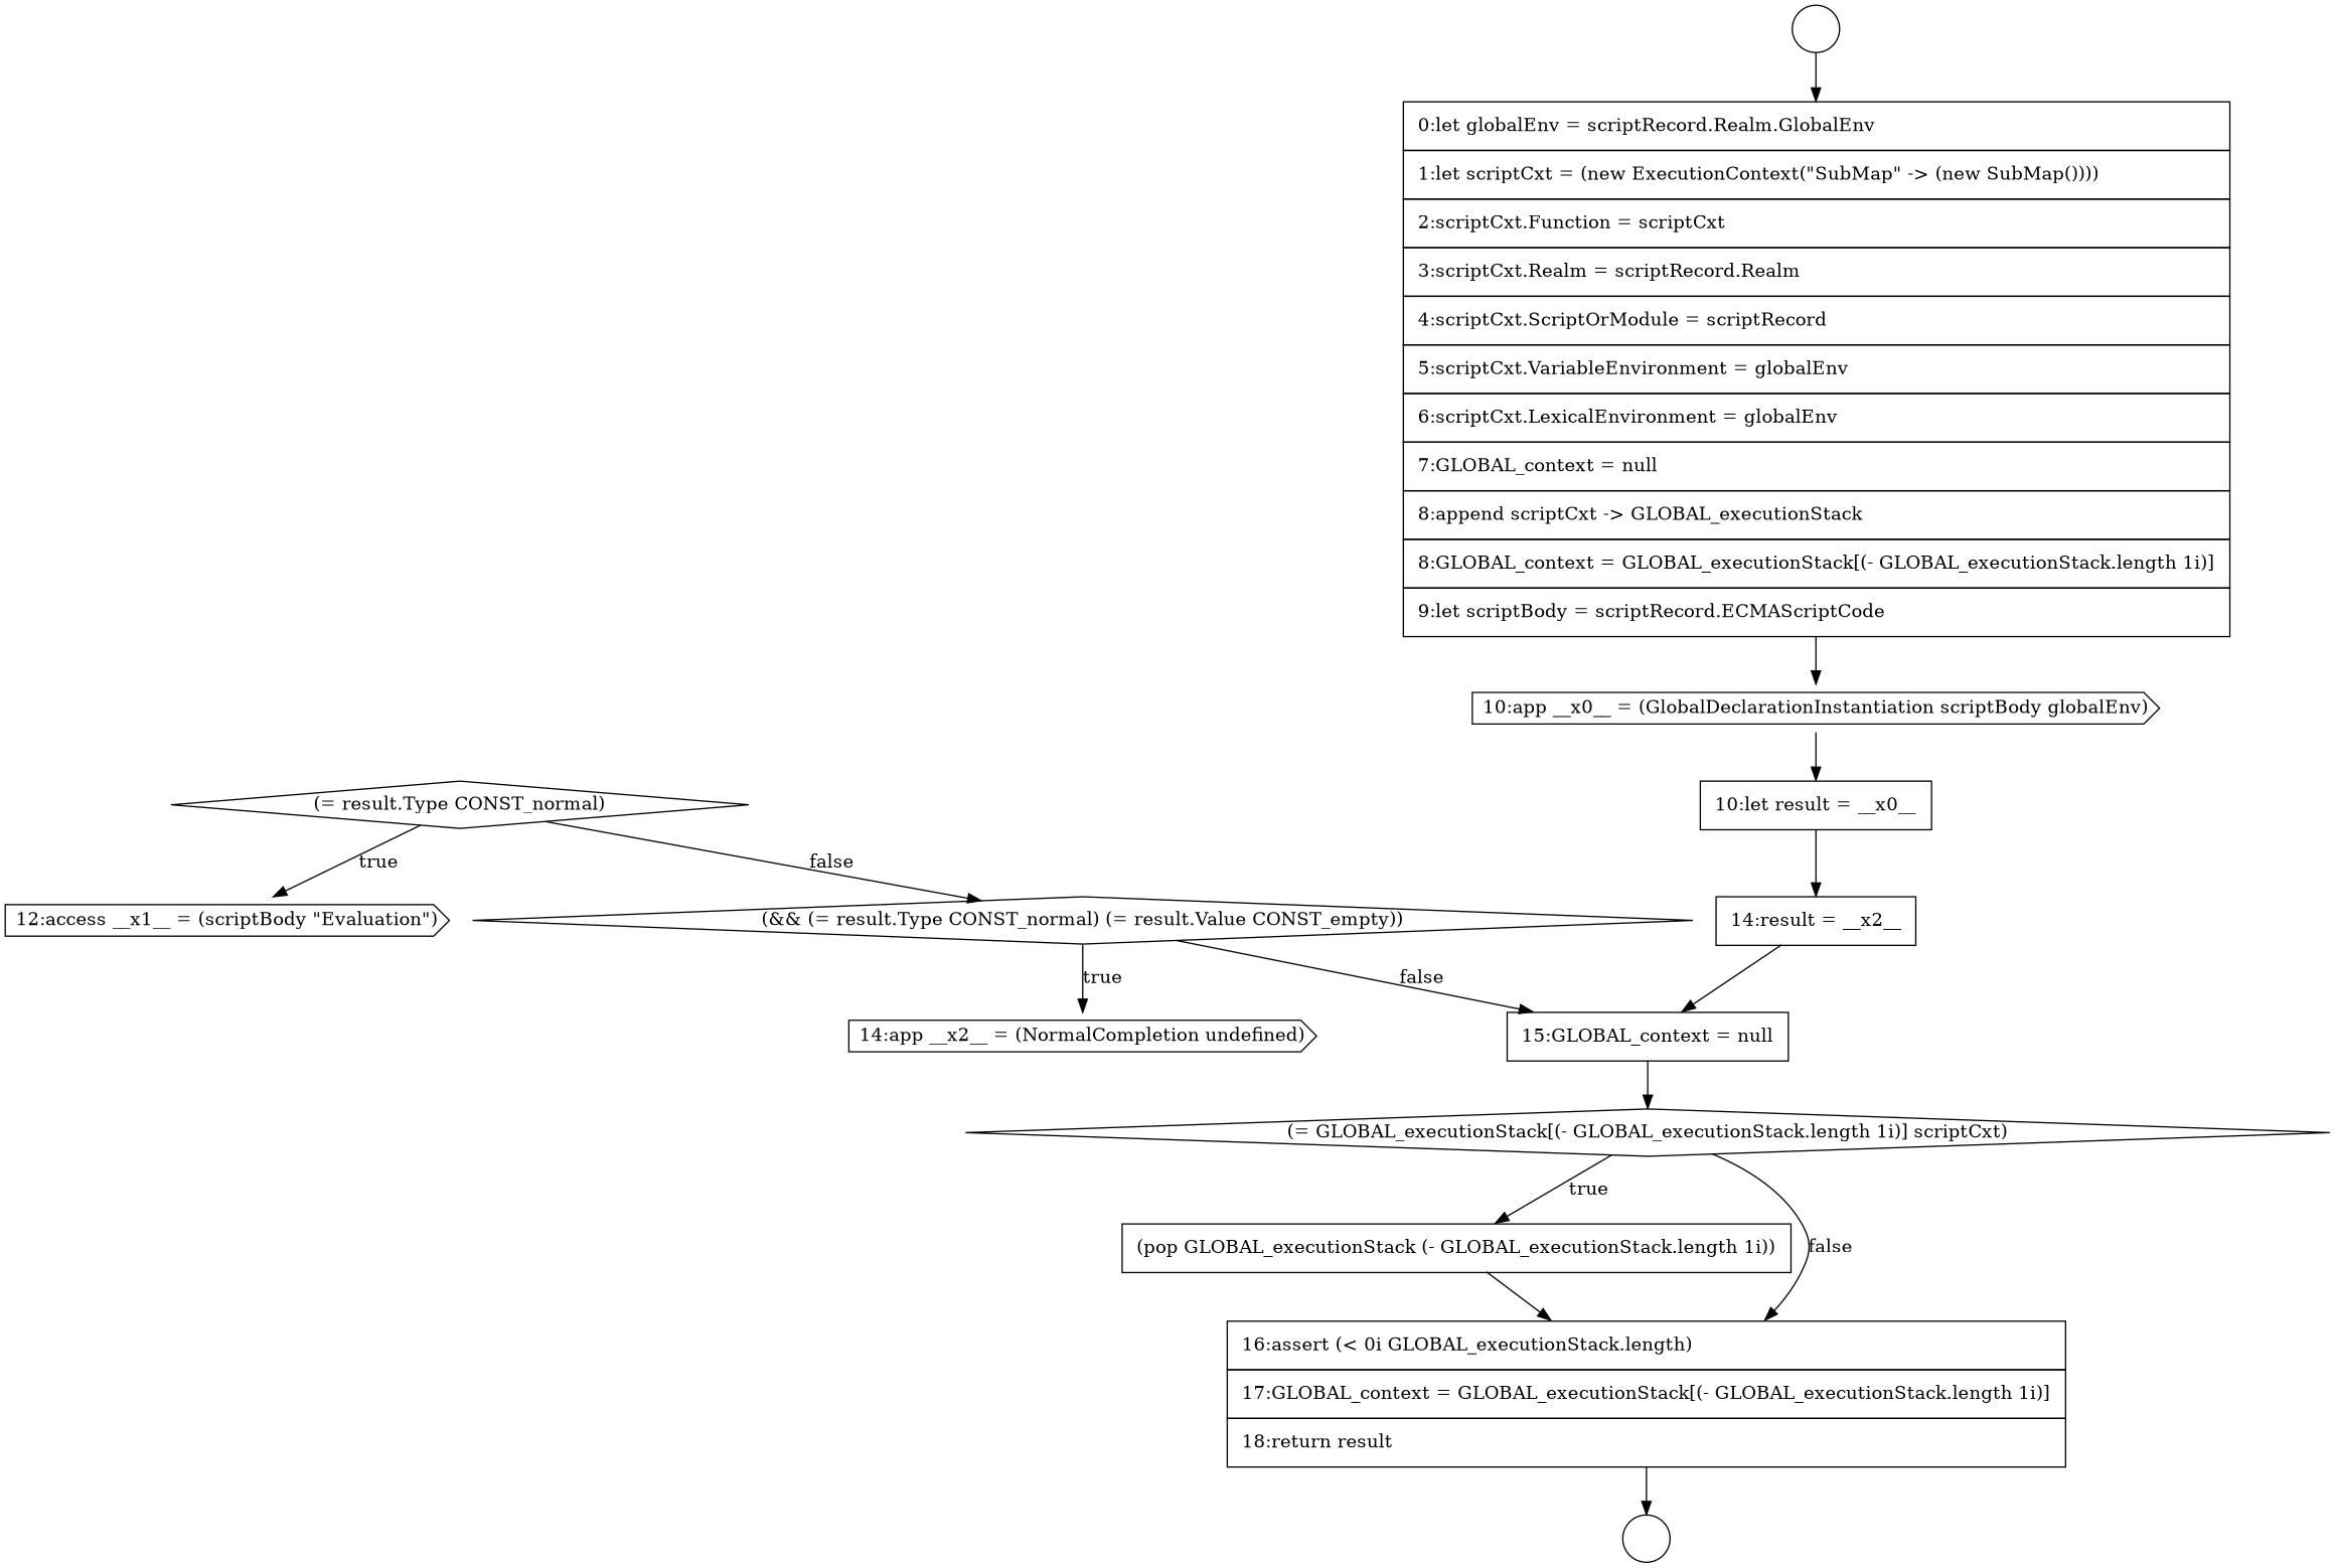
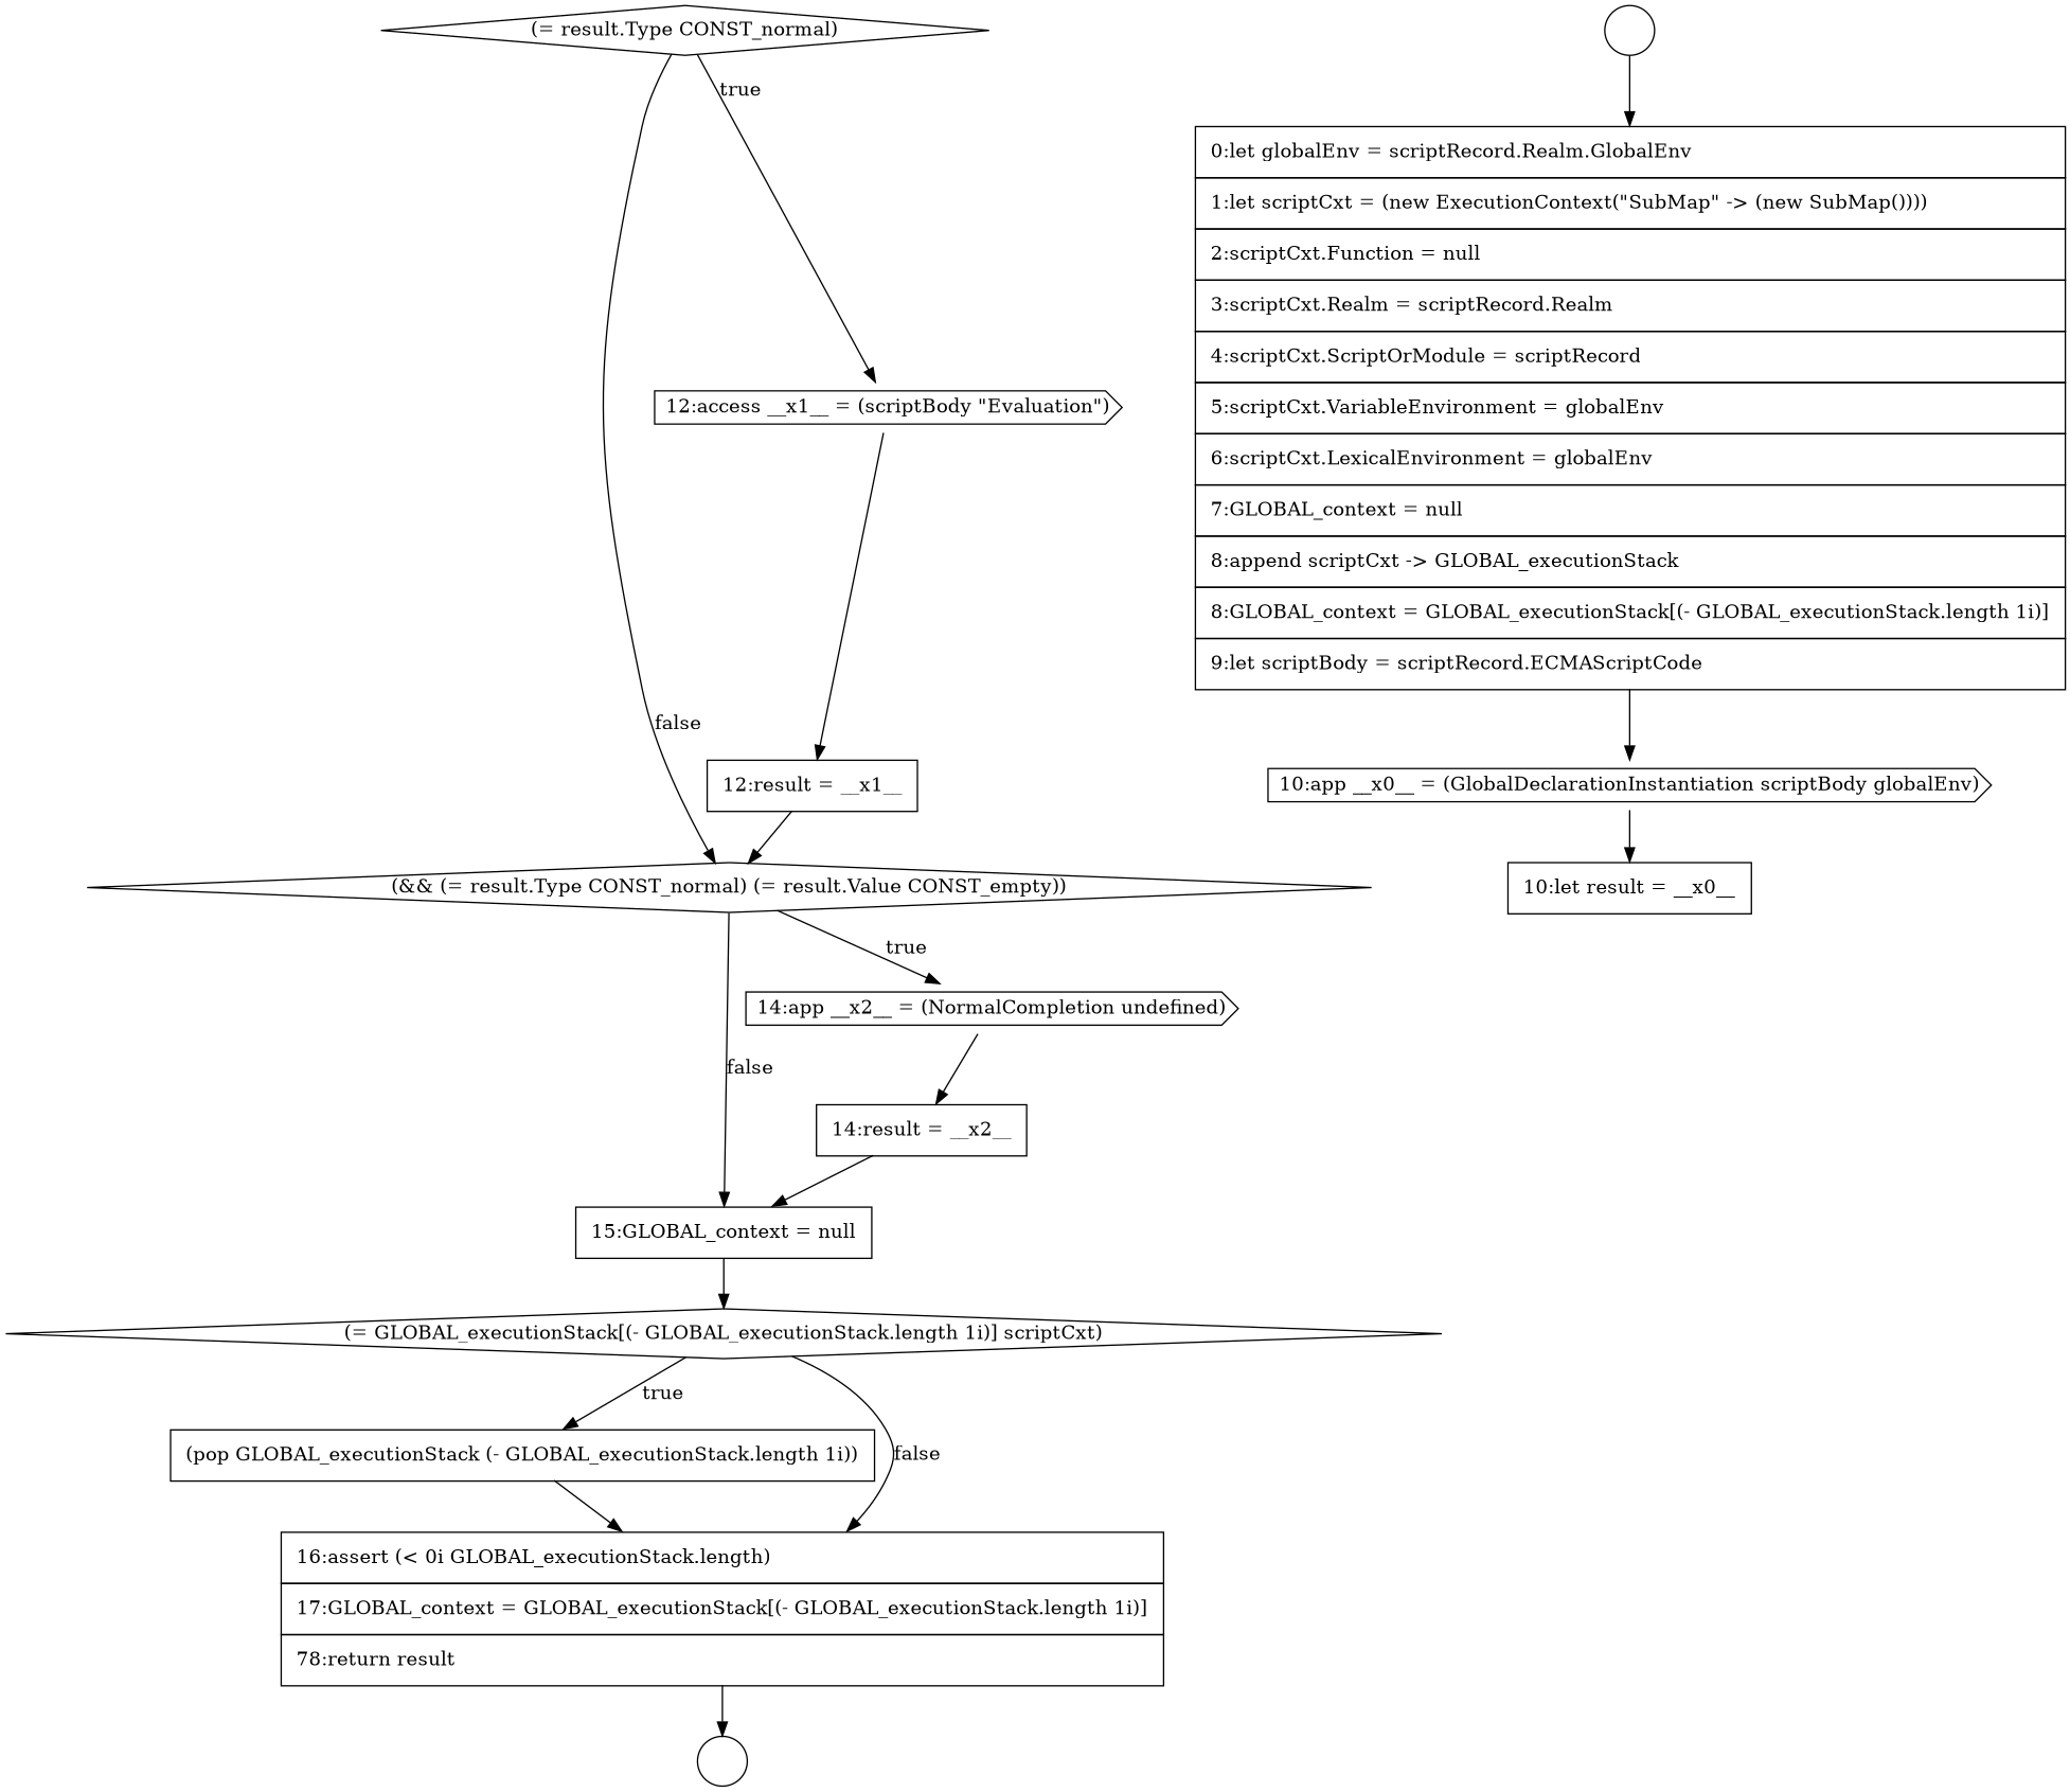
  digraph {
    node [color=black fillcolor=white shape=none style=filled]
    edge [color=black]
    n1 [label=<<font color="black">     <table border="0" cellborder="1" cellspacing="0" cellpadding="10">       <tr><td align="left">14:result = __x2__</td></tr>     </table>   </font>> margin=0]
    n2 [label=<<font color="black">     <table border="0" cellborder="1" cellspacing="0" cellpadding="10">       <tr><td align="left">15:GLOBAL_context = null</td></tr>     </table>   </font>> margin=0]
    n3 [label=<<font color="black">(= GLOBAL_executionStack[(- GLOBAL_executionStack.length 1i)] scriptCxt)</font>> shape=diamond]
    n4 [label=<<font color="black">     <table border="0" cellborder="1" cellspacing="0" cellpadding="10">       <tr><td align="left">10:let result = __x0__</td></tr>     </table>   </font>> margin=0]
    n5 [label=<<font color="black">(= result.Type CONST_normal)</font>> shape=diamond]
    n6 [label=<<font color="black">(&amp;&amp; (= result.Type CONST_normal) (= result.Value CONST_empty))</font>> shape=diamond]
    n7 [label=<<font color="black">12:access __x1__ = (scriptBody &quot;Evaluation&quot;)</font>> shape=cds]
    n8 [label=<<font color="black">     <table border="0" cellborder="1" cellspacing="0" cellpadding="10">       <tr><td align="left">(pop GLOBAL_executionStack (- GLOBAL_executionStack.length 1i))</td></tr>     </table>   </font>> margin=0]
-   n9 [label=<<font color="black">     <table border="0" cellborder="1" cellspacing="0" cellpadding="10">       <tr><td align="left">16:assert (&lt; 0i GLOBAL_executionStack.length)</td></tr>       <tr><td align="left">17:GLOBAL_context = GLOBAL_executionStack[(- GLOBAL_executionStack.length 1i)]</td></tr>       <tr><td align="left">18:return result</td></tr>     </table>   </font>> margin=0]
+   n9 [label=<<font color="black">     <table border="0" cellborder="1" cellspacing="0" cellpadding="10">       <tr><td align="left">16:assert (&lt; 0i GLOBAL_executionStack.length)</td></tr>       <tr><td align="left">17:GLOBAL_context = GLOBAL_executionStack[(- GLOBAL_executionStack.length 1i)]</td></tr>       <tr><td align="left">78:return result</td></tr>     </table>   </font>> margin=0]
    n10 [label=" " shape=circle]
    n11 [label=" " shape=circle]
-   n12 [label=<<font color="black">     <table border="0" cellborder="1" cellspacing="0" cellpadding="10">       <tr><td align="left">0:let globalEnv = scriptRecord.Realm.GlobalEnv</td></tr>       <tr><td align="left">1:let scriptCxt = (new ExecutionContext(&quot;SubMap&quot; -&gt; (new SubMap())))</td></tr>       <tr><td align="left">2:scriptCxt.Function = scriptCxt</td></tr>       <tr><td align="left">3:scriptCxt.Realm = scriptRecord.Realm</td></tr>       <tr><td align="left">4:scriptCxt.ScriptOrModule = scriptRecord</td></tr>       <tr><td align="left">5:scriptCxt.VariableEnvironment = globalEnv</td></tr>       <tr><td align="left">6:scriptCxt.LexicalEnvironment = globalEnv</td></tr>       <tr><td align="left">7:GLOBAL_context = null</td></tr>       <tr><td align="left">8:append scriptCxt -&gt; GLOBAL_executionStack</td></tr>       <tr><td align="left">8:GLOBAL_context = GLOBAL_executionStack[(- GLOBAL_executionStack.length 1i)]</td></tr>       <tr><td align="left">9:let scriptBody = scriptRecord.ECMAScriptCode</td></tr>     </table>   </font>> margin=0]
+   n12 [label=<<font color="black">     <table border="0" cellborder="1" cellspacing="0" cellpadding="10">       <tr><td align="left">0:let globalEnv = scriptRecord.Realm.GlobalEnv</td></tr>       <tr><td align="left">1:let scriptCxt = (new ExecutionContext(&quot;SubMap&quot; -&gt; (new SubMap())))</td></tr>       <tr><td align="left">2:scriptCxt.Function = null</td></tr>       <tr><td align="left">3:scriptCxt.Realm = scriptRecord.Realm</td></tr>       <tr><td align="left">4:scriptCxt.ScriptOrModule = scriptRecord</td></tr>       <tr><td align="left">5:scriptCxt.VariableEnvironment = globalEnv</td></tr>       <tr><td align="left">6:scriptCxt.LexicalEnvironment = globalEnv</td></tr>       <tr><td align="left">7:GLOBAL_context = null</td></tr>       <tr><td align="left">8:append scriptCxt -&gt; GLOBAL_executionStack</td></tr>       <tr><td align="left">8:GLOBAL_context = GLOBAL_executionStack[(- GLOBAL_executionStack.length 1i)]</td></tr>       <tr><td align="left">9:let scriptBody = scriptRecord.ECMAScriptCode</td></tr>     </table>   </font>> margin=0]
    n13 [label=<<font color="black">10:app __x0__ = (GlobalDeclarationInstantiation scriptBody globalEnv)</font>> shape=cds]
+   n14 [label=<<font color="black">     <table border="0" cellborder="1" cellspacing="0" cellpadding="10">       <tr><td align="left">12:result = __x1__</td></tr>     </table>   </font>> margin=0]
    n15 [label=<<font color="black">14:app __x2__ = (NormalCompletion undefined)</font>> shape=cds]
    n1 -> n2
    n2 -> n3
    n3 -> n8 [label=<<font color="black">true</font>>]
    n3 -> n9 [label=<<font color="black">false</font>>]
    n5 -> n6 [label=<<font color="black">false</font>>]
    n5 -> n7 [label=<<font color="black">true</font>>]
    n6 -> n2 [label=<<font color="black">false</font>>]
    n6 -> n15 [label=<<font color="black">true</font>>]
+   n7 -> n14
    n8 -> n9
    n9 -> n10
    n11 -> n12
    n12 -> n13
    n13 -> n4
-   n4 -> n1
+   n14 -> n6
+   n15 -> n1
  }
